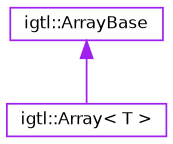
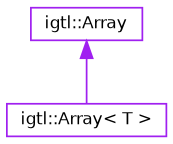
  digraph {
    rankdir=TB
    node [color=purple fillcolor=white fontname=Helvetica fontsize=10 shape=record style=filled]
-   n1 [height=0.2 label="igtl::ArrayBase" width=0.4]
+   n1 [height=0.2 label="igtl::Array" width=0.4]
    n2 [height=0.2 label="igtl::Array\< T \>" width=0.4]
    n1 -> n2 [color=purple dir=back fontname=Helvetica fontsize=10 labelfontname=Helvetica labelfontsize=10 style=solid]
  }
